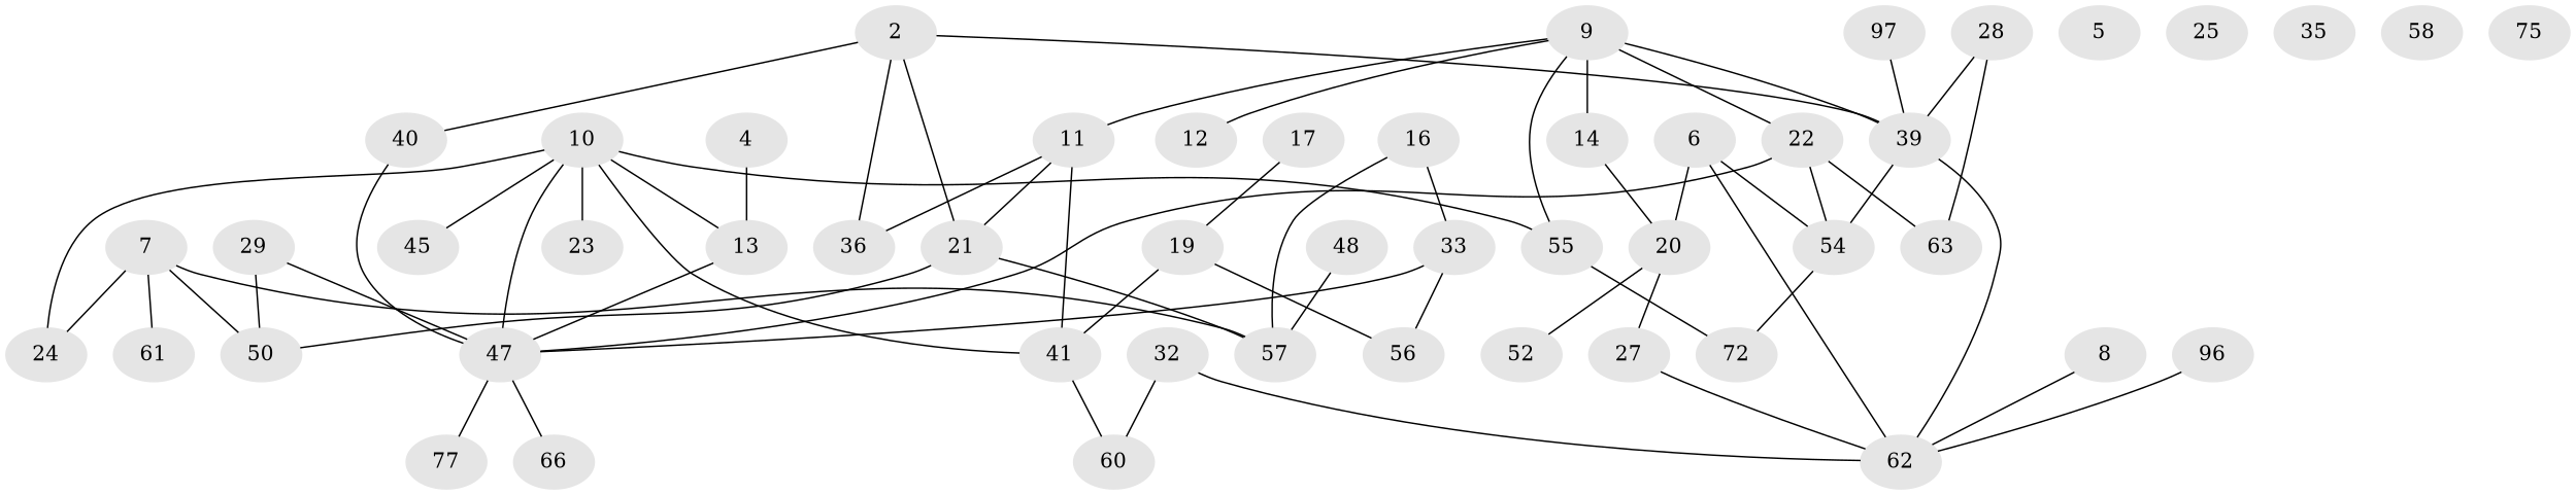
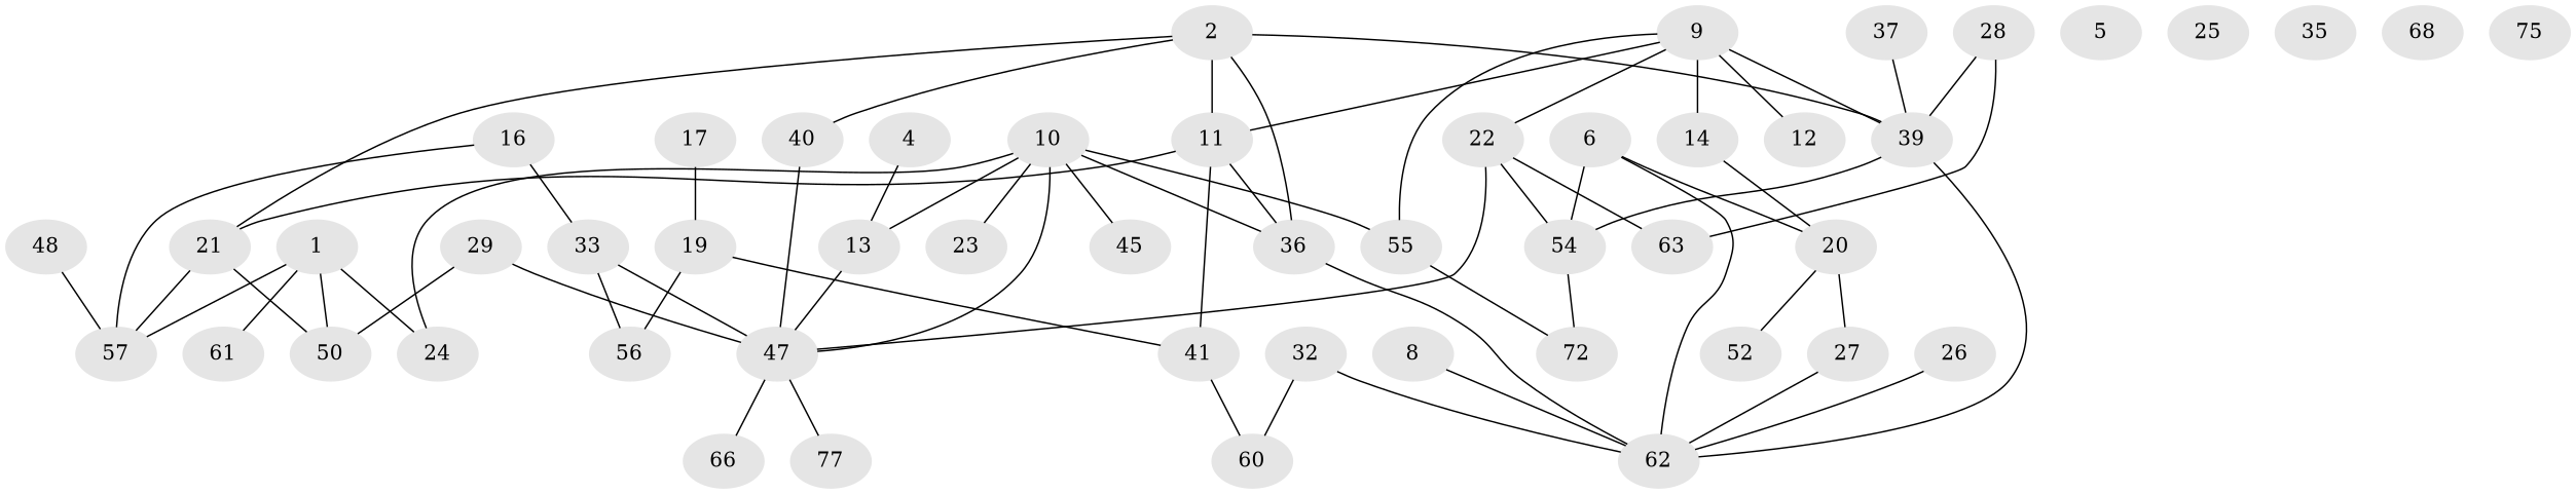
  graph {
    node [color=gray90 style=filled]
-   1 [super="+18" label=7]
+   1 [super="+18"]
    24
    50
    57 [super="+65"]
    61
    2
    11
    21 [super="+30"]
    36 [super="+74"]
    39 [super="+70"]
    40 [super="+53"]
    41 [super="+59"]
    62 [super="+67"]
    54 [super="+64"]
    47 [super="+49"]
    66
    77
    13 [super="+38"]
    4
    5
    20 [super="+76"]
    27 [super="+34"]
    52
    6
    72
    10 [super="+15"]
    55 [super="+71"]
    23
    45 [super="+58"]
    8
    9 [super="+46"]
    12
    14
    22 [super="+43"]
    63
    60
    33 [super="+44"]
    56 [super="+73"]
    16
    19 [super="+31"]
    17
    25
-   26 [label=96]
+   26
    28
    29 [super="+42"]
    32 [super="+69"]
    35
-   37 [label=97]
+   37
    48
-   68 [label=58]
+   68
    75
    1 -- 24
    1 -- 50
    1 -- 57
    1 -- 61
+   2 -- 11
    2 -- 21
    2 -- 36
    2 -- 39
    2 -- 40
    11 -- 21
    11 -- 36
    11 -- 41
    21 -- 50
    21 -- 57
+   36 -- 62
    39 -- 62
    39 -- 54
    40 -- 47
    41 -- 60
    54 -- 72
    47 -- 66
    47 -- 77
    13 -- 47
    4 -- 13
    20 -- 27
    20 -- 52
    27 -- 62
    6 -- 62
    6 -- 54
    6 -- 20
    10 -- 24
-   10 -- 41
+   10 -- 36
    10 -- 47
    10 -- 13
    10 -- 55
    10 -- 23
    10 -- 45
    55 -- 72
    8 -- 62
    9 -- 11
    9 -- 39 [weight=2]
    9 -- 55
    9 -- 12
    9 -- 14
    9 -- 22
    14 -- 20
    22 -- 54
    22 -- 47
    22 -- 63
    33 -- 47
    33 -- 56
    16 -- 57
    16 -- 33
    19 -- 41
    19 -- 56
    17 -- 19
    26 -- 62
    28 -- 39
    28 -- 63
    29 -- 50
    29 -- 47 [weight=2]
    32 -- 62
    32 -- 60
    37 -- 39
    48 -- 57
  }
